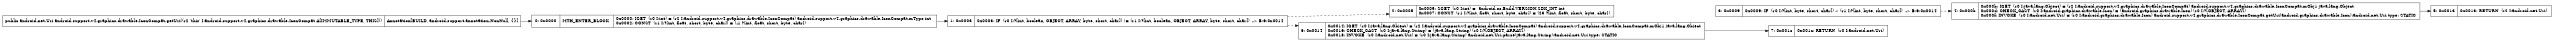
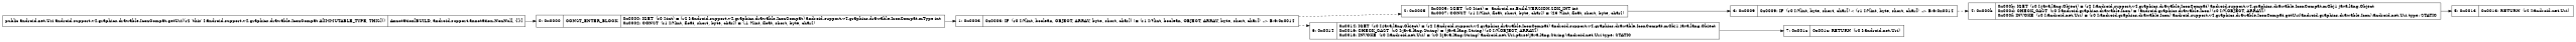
  digraph {
    rankdir=LR
    node [shape=record]
-   n1 [label="{0\:\ 0x0000|MTH_ENTER_BLOCK\l|0x0000: IGET  (r0 I:int) = (r2 I:android.support.v4.graphics.drawable.IconCompat) android.support.v4.graphics.drawable.IconCompat.mType int \l0x0002: CONST  (r1 I:?[int, float, short, byte, char]) = (\-1 ?[int, float, short, byte, char]) \l}"]
+   n1 [label="{0\:\ 0x0000|CONST_ENTER_BLOCK\l|0x0000: IGET  (r0 I:int) = (r2 I:android.support.v4.graphics.drawable.IconCompat) android.support.v4.graphics.drawable.IconCompat.mType int \l0x0002: CONST  (r1 I:?[int, float, short, byte, char]) = (\-1 ?[int, float, short, byte, char]) \l}"]
    n2 [label="{1\:\ 0x0003|0x0003: IF  (r0 I:?[int, boolean, OBJECT, ARRAY, byte, short, char]) != (r1 I:?[int, boolean, OBJECT, ARRAY, byte, short, char])  \-\> B:6:0x0014 \l}"]
    n3 [label="{2\:\ 0x0005|0x0005: SGET  (r0 I:int) =  android.os.Build.VERSION.SDK_INT int \l0x0007: CONST  (r1 I:?[int, float, short, byte, char]) = (23 ?[int, float, short, byte, char]) \l}"]
    n4 [label="{6\:\ 0x0014|0x0014: IGET  (r0 I:java.lang.Object) = (r2 I:android.support.v4.graphics.drawable.IconCompat) android.support.v4.graphics.drawable.IconCompat.mObj1 java.lang.Object \l0x0016: CHECK_CAST  (r0 I:java.lang.String) = (java.lang.String) (r0 I:?[OBJECT, ARRAY]) \l0x0018: INVOKE  (r0 I:android.net.Uri) = (r0 I:java.lang.String) android.net.Uri.parse(java.lang.String):android.net.Uri type: STATIC \l}"]
    n5 [label="{3\:\ 0x0009|0x0009: IF  (r0 I:?[int, byte, short, char]) \< (r1 I:?[int, byte, short, char])  \-\> B:6:0x0014 \l}"]
    n6 [label="{7\:\ 0x001c|0x001c: RETURN  (r0 I:android.net.Uri) \l}"]
    n7 [label="{4\:\ 0x000b|0x000b: IGET  (r0 I:java.lang.Object) = (r2 I:android.support.v4.graphics.drawable.IconCompat) android.support.v4.graphics.drawable.IconCompat.mObj1 java.lang.Object \l0x000d: CHECK_CAST  (r0 I:android.graphics.drawable.Icon) = (android.graphics.drawable.Icon) (r0 I:?[OBJECT, ARRAY]) \l0x000f: INVOKE  (r0 I:android.net.Uri) = (r0 I:android.graphics.drawable.Icon) android.support.v4.graphics.drawable.IconCompat.getUri(android.graphics.drawable.Icon):android.net.Uri type: STATIC \l}"]
    n8 [label="{5\:\ 0x0013|0x0013: RETURN  (r2 I:android.net.Uri) \l}"]
    n9 [label="{public android.net.Uri android.support.v4.graphics.drawable.IconCompat.getUri((r2 'this' I:android.support.v4.graphics.drawable.IconCompat A[IMMUTABLE_TYPE, THIS]))  | Annotation[BUILD, android.support.annotation.NonNull, \{\}]\l}"]
    n1 -> n2
    n2 -> n3 [style=dashed]
    n2 -> n4 [style=dashed]
+   n3 -> n5
    n4 -> n6
    n5 -> n7 [style=dashed]
    n7 -> n8
    n9 -> n1
  }
